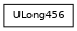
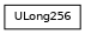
  digraph {
    rankdir=LR
-   n1 [color=black fillcolor=white fontname=Helvetica fontsize=10 height=0.2 label=ULong456 shape=record style=filled width=0.4]
+   n1 [color=black fillcolor=white fontname=Helvetica fontsize=10 height=0.2 label=ULong256 shape=record style=filled width=0.4]
  }
